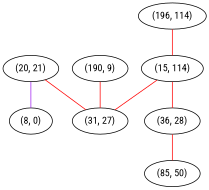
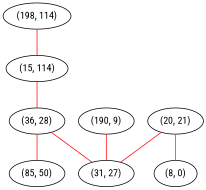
  graph {
    fontname="Roboto Condensed"
    node [fontname="Roboto Condensed"]
    edge [color=red fontname="Roboto Condensed" weight=1]
    n1 [label="(31, 27)"]
    "(36, 28)"
    "(85, 50)"
    "(20, 21)"
    n5 [label="(8, 0)"]
    "(190, 9)"
-   "(198, 114)" [label="(196, 114)"]
+   "(198, 114)"
    "(15, 114)"
-   "(15, 114)" -- n1
+   "(36, 28)" -- n1
    "(36, 28)" -- "(85, 50)"
    "(20, 21)" -- n1
    "(20, 21)" -- n5 [color=purple weight=4]
    "(190, 9)" -- n1
    "(198, 114)" -- "(15, 114)"
    "(15, 114)" -- "(36, 28)"
  }
